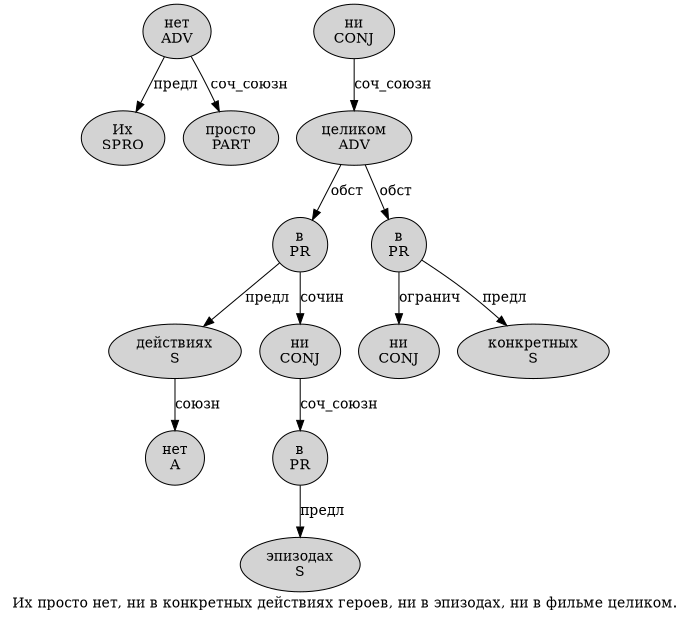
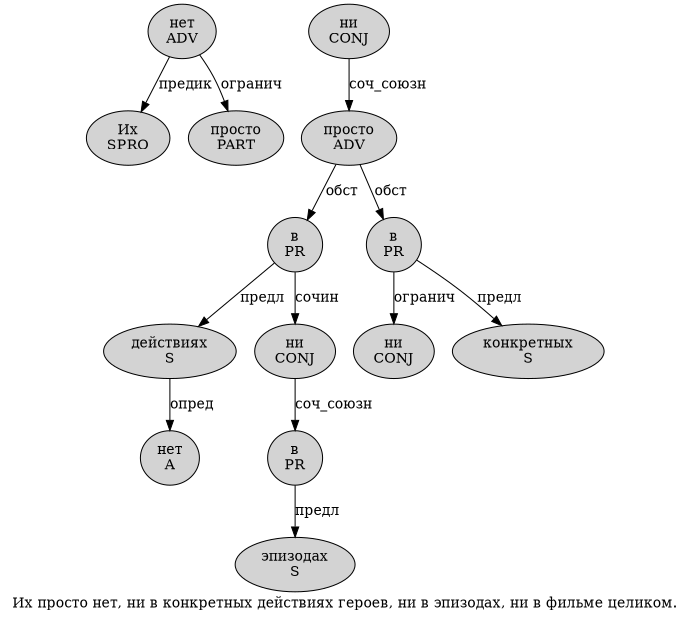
  digraph {
    label="Их просто нет, ни в конкретных действиях героев, ни в эпизодах, ни в фильме целиком."
    node [fillcolor=lightgray penwidth=1 shape=ellipse style=filled]
    n1 [label="Их\nSPRO"]
    n2 [label="просто\nPART"]
    n3 [label="нет\nADV"]
    n4 [label="ни\nCONJ"]
-   n5 [label="целиком\nADV"]
+   n5 [label="просто\nADV"]
    n6 [label="в\nPR"]
    n7 [label="в\nPR"]
    n8 [label="действиях\nS"]
    n9 [label="ни\nCONJ"]
    n10 [label="нет\nA"]
    n11 [label="в\nPR"]
    n12 [label="эпизодах\nS"]
    n13 [label="ни\nCONJ"]
    n14 [label="конкретных\nS"]
-   n3 -> n1 [label="предл"]
-   n3 -> n2 [label="соч_союзн"]
+   n3 -> n1 [label="предик"]
+   n3 -> n2 [label="огранич"]
    n4 -> n5 [label="соч_союзн"]
    n5 -> n6 [label="обст"]
    n5 -> n7 [label="обст"]
    n6 -> n8 [label="предл"]
    n6 -> n9 [label="сочин"]
    n7 -> n13 [label="огранич"]
    n7 -> n14 [label="предл"]
-   n8 -> n10 [label="союзн"]
+   n8 -> n10 [label="опред"]
    n9 -> n11 [label="соч_союзн"]
    n11 -> n12 [label="предл"]
  }
